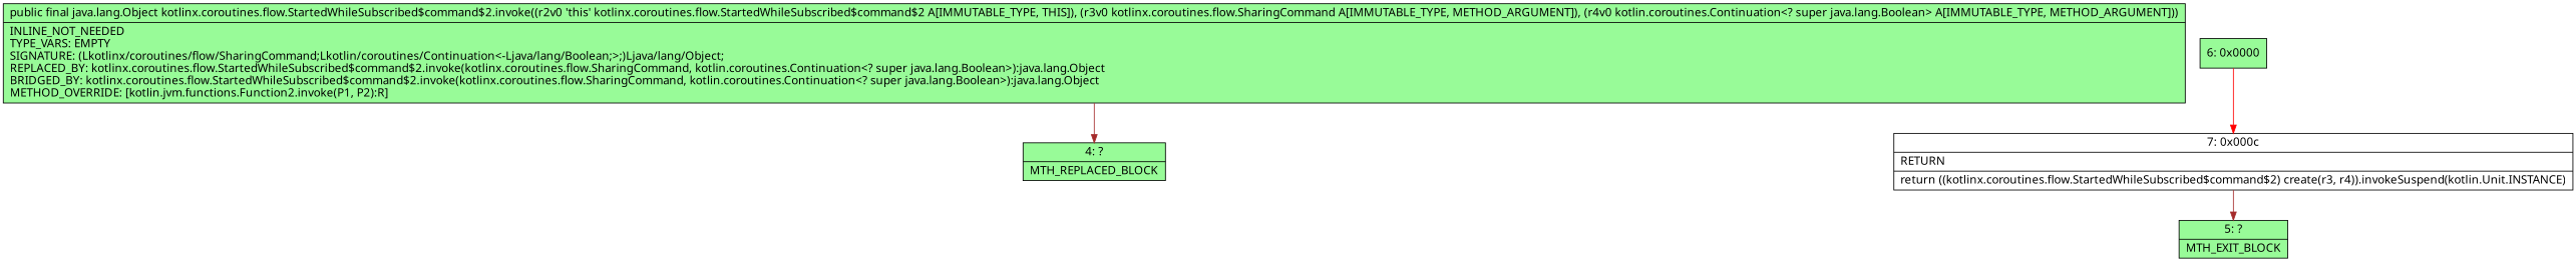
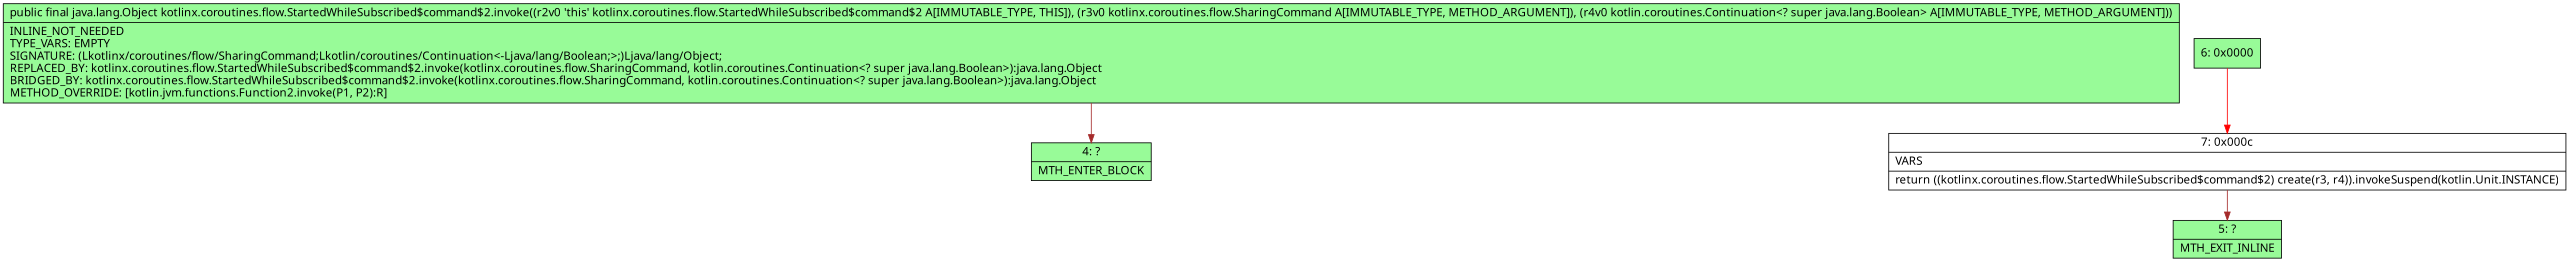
  digraph {
    fontname="Noto Sans"
    node [fillcolor=palegreen fontname="Noto Sans" shape=record style=filled]
    edge [color=brown fontname="Noto Sans"]
-   n1 [label="{4\:\ ?|MTH_REPLACED_BLOCK\l}"]
+   n1 [label="{4\:\ ?|MTH_ENTER_BLOCK\l}"]
    n2 [label="{6\:\ 0x0000}"]
-   n3 [fillcolor=white label="{7\:\ 0x000c|RETURN\l|return ((kotlinx.coroutines.flow.StartedWhileSubscribed$command$2) create(r3, r4)).invokeSuspend(kotlin.Unit.INSTANCE)\l}"]
-   n4 [label="{5\:\ ?|MTH_EXIT_BLOCK\l}"]
+   n3 [fillcolor=white label="{7\:\ 0x000c|VARS\l|return ((kotlinx.coroutines.flow.StartedWhileSubscribed$command$2) create(r3, r4)).invokeSuspend(kotlin.Unit.INSTANCE)\l}"]
+   n4 [label="{5\:\ ?|MTH_EXIT_INLINE\l}"]
    n5 [label="{public final java.lang.Object kotlinx.coroutines.flow.StartedWhileSubscribed$command$2.invoke((r2v0 'this' kotlinx.coroutines.flow.StartedWhileSubscribed$command$2 A[IMMUTABLE_TYPE, THIS]), (r3v0 kotlinx.coroutines.flow.SharingCommand A[IMMUTABLE_TYPE, METHOD_ARGUMENT]), (r4v0 kotlin.coroutines.Continuation\<? super java.lang.Boolean\> A[IMMUTABLE_TYPE, METHOD_ARGUMENT]))  | INLINE_NOT_NEEDED\lTYPE_VARS: EMPTY\lSIGNATURE: (Lkotlinx\/coroutines\/flow\/SharingCommand;Lkotlin\/coroutines\/Continuation\<\-Ljava\/lang\/Boolean;\>;)Ljava\/lang\/Object;\lREPLACED_BY: kotlinx.coroutines.flow.StartedWhileSubscribed$command$2.invoke(kotlinx.coroutines.flow.SharingCommand, kotlin.coroutines.Continuation\<? super java.lang.Boolean\>):java.lang.Object\lBRIDGED_BY: kotlinx.coroutines.flow.StartedWhileSubscribed$command$2.invoke(kotlinx.coroutines.flow.SharingCommand, kotlin.coroutines.Continuation\<? super java.lang.Boolean\>):java.lang.Object\lMETHOD_OVERRIDE: [kotlin.jvm.functions.Function2.invoke(P1, P2):R]\l}"]
    n2 -> n3 [color=red]
    n3 -> n4
    n5 -> n1
  }
